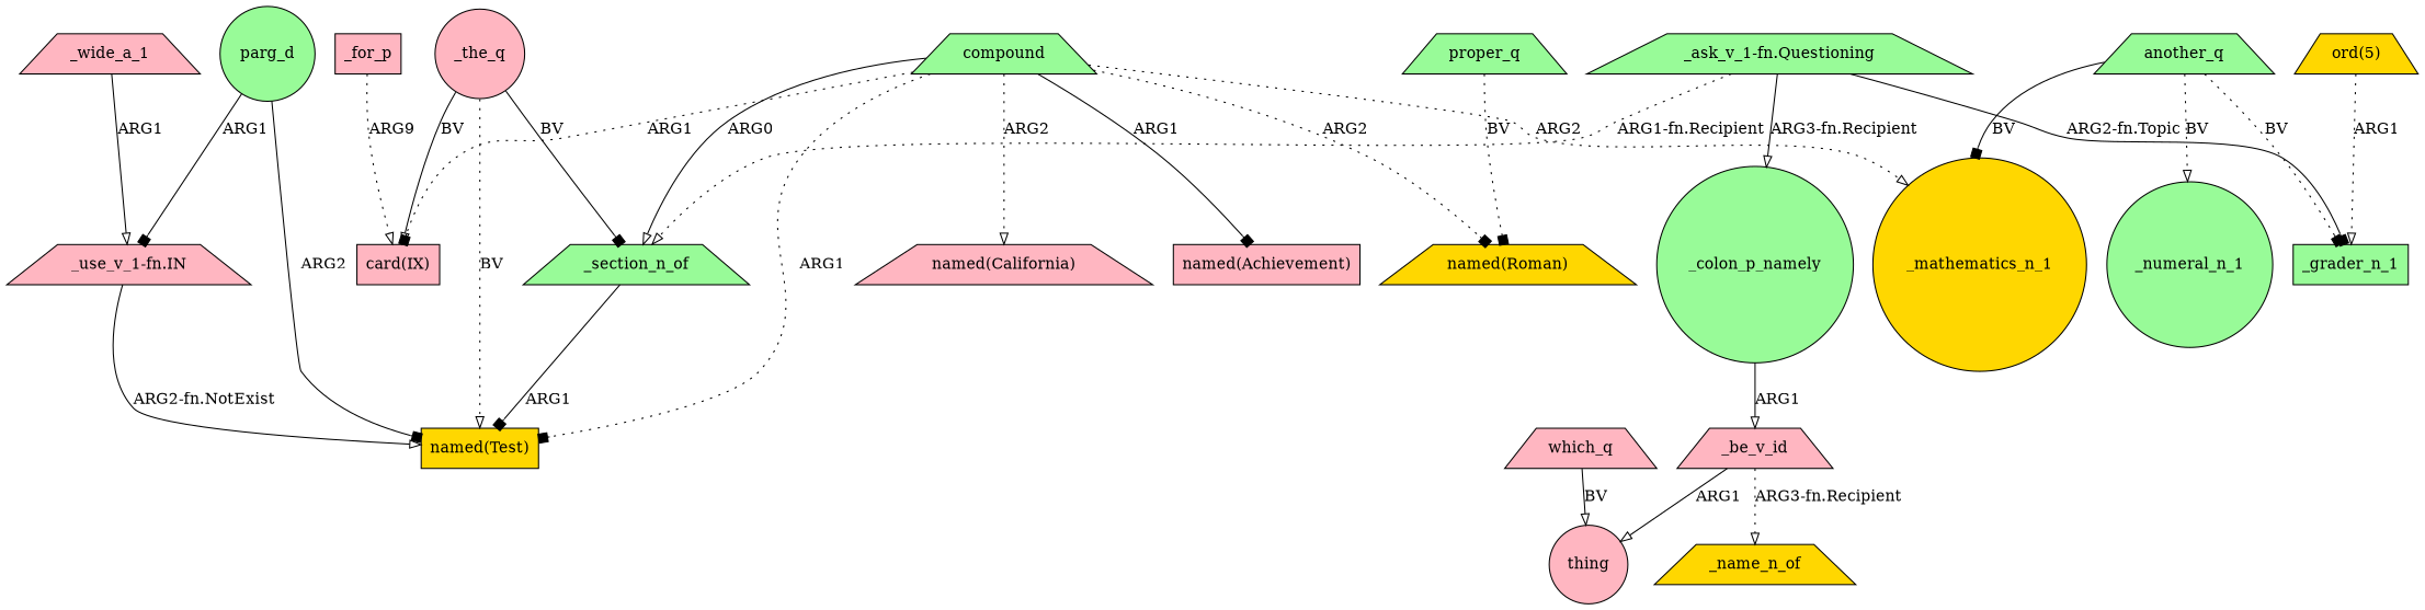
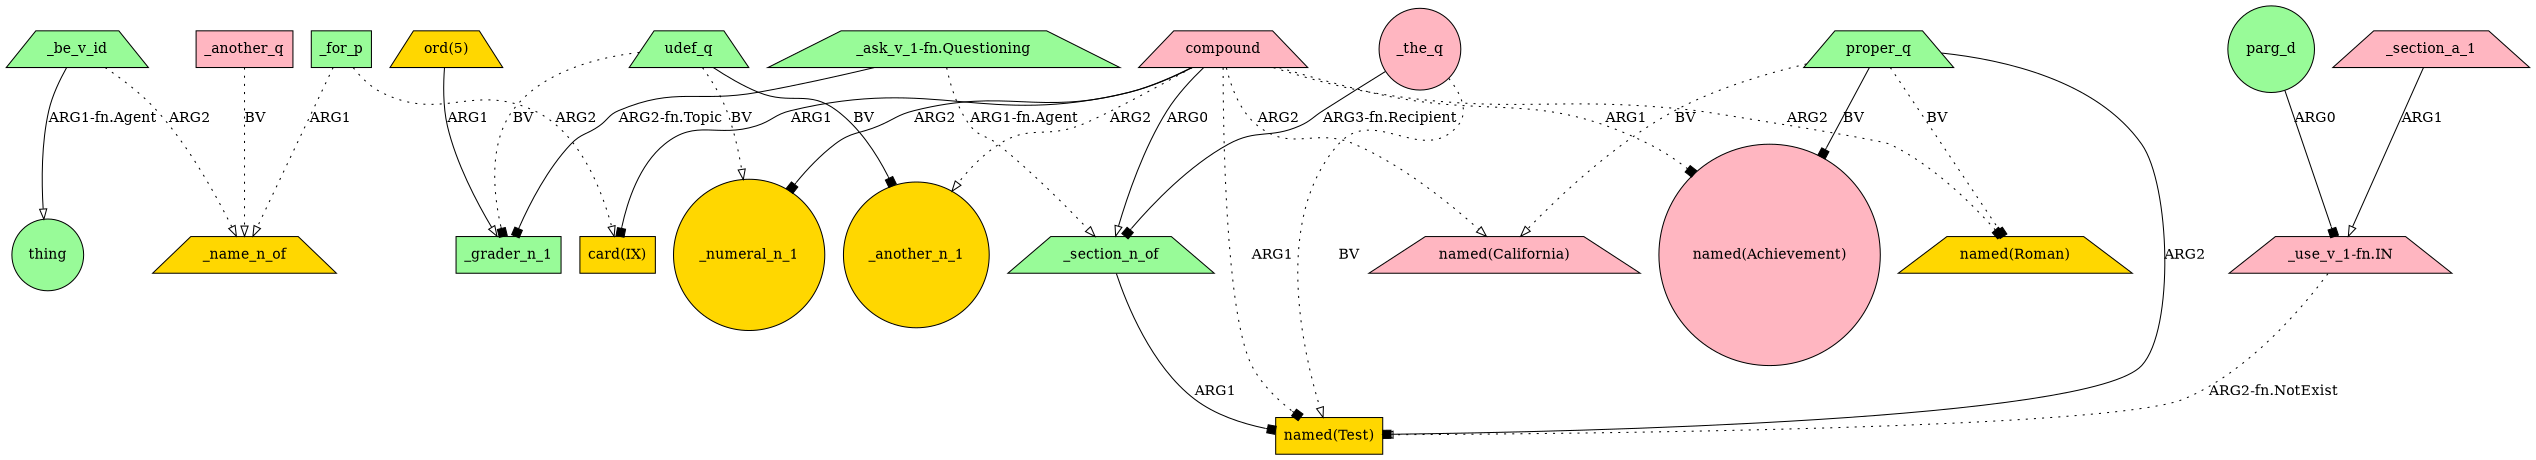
  digraph {
    node [fillcolor=palegreen shape=trapezium style=filled]
    edge [arrowhead=onormal style=solid]
+   _another_q [fillcolor=lightpink shape=box]
    _name_n_of [fillcolor=gold]
-   _for_p [fillcolor=lightpink shape=box]
-   "card(IX)" [fillcolor=lightpink shape=box]
-   compound
-   _mathematics_n_1 [fillcolor=gold shape=circle]
+   _for_p [shape=box]
+   "card(IX)" [fillcolor=gold shape=box]
+   compound [fillcolor=lightpink]
+   _mathematics_n_1 [fillcolor=gold shape=circle label=_another_n_1]
    _section_n_of
    "named(California)" [fillcolor=lightpink]
    "named(Test)" [fillcolor=gold shape=box]
    "named(Roman)" [fillcolor=gold]
-   _numeral_n_1 [shape=circle]
-   "named(Achievement)" [fillcolor=lightpink shape=box]
-   _colon_p_namely [shape=circle]
-   _be_v_id [fillcolor=lightpink]
-   thing [fillcolor=lightpink shape=circle]
-   _wide_a_1 [fillcolor=lightpink]
+   _numeral_n_1 [fillcolor=gold shape=circle]
+   "named(Achievement)" [fillcolor=lightpink shape=circle]
+   _be_v_id
+   thing [shape=circle]
+   _wide_a_1 [fillcolor=lightpink label=_section_a_1]
    "_use_v_1-fn.IN" [fillcolor=lightpink]
    "ord(5)" [fillcolor=gold]
    _grader_n_1 [shape=box]
    proper_q
    "_ask_v_1-fn.Questioning"
    parg_d [shape=circle]
-   udef_q [label=another_q]
+   udef_q
    _the_q [fillcolor=lightpink shape=circle]
-   which_q [fillcolor=lightpink]
-   _for_p -> "card(IX)" [label=ARG9 style=dotted]
-   compound -> "card(IX)" [arrowhead=box label=ARG1 style=dotted]
+   _another_q -> _name_n_of [label=BV style=dotted]
+   _for_p -> _name_n_of [label=ARG1 style=dotted]
+   _for_p -> "card(IX)" [label=ARG2 style=dotted]
+   compound -> "card(IX)" [arrowhead=box label=ARG1]
    compound -> _mathematics_n_1 [label=ARG2 style=dotted]
    compound -> _section_n_of [label=ARG0]
    compound -> "named(California)" [label=ARG2 style=dotted]
    compound -> "named(Test)" [arrowhead=box label=ARG1 style=dotted]
    compound -> "named(Roman)" [arrowhead=box label=ARG2 style=dotted]
-   compound -> "named(Achievement)" [arrowhead=box label=ARG1]
+   compound -> _numeral_n_1 [arrowhead=box label=ARG2]
+   compound -> "named(Achievement)" [arrowhead=box label=ARG1 style=dotted]
    _section_n_of -> "named(Test)" [arrowhead=box label=ARG1]
-   _colon_p_namely -> _be_v_id [label=ARG1]
-   _be_v_id -> _name_n_of [label="ARG3-fn.Recipient" style=dotted]
-   _be_v_id -> thing [label=ARG1]
+   _be_v_id -> _name_n_of [label=ARG2 style=dotted]
+   _be_v_id -> thing [label="ARG1-fn.Agent"]
    _wide_a_1 -> "_use_v_1-fn.IN" [label=ARG1]
-   "_use_v_1-fn.IN" -> "named(Test)" [label="ARG2-fn.NotExist"]
-   "ord(5)" -> _grader_n_1 [label=ARG1 style=dotted]
+   "_use_v_1-fn.IN" -> "named(Test)" [label="ARG2-fn.NotExist" style=dotted]
+   "ord(5)" -> _grader_n_1 [label=ARG1]
+   proper_q -> "named(California)" [label=BV style=dotted]
    proper_q -> "named(Roman)" [arrowhead=box label=BV style=dotted]
-   "_ask_v_1-fn.Questioning" -> _section_n_of [label="ARG1-fn.Recipient" style=dotted]
-   "_ask_v_1-fn.Questioning" -> _colon_p_namely [label="ARG3-fn.Recipient"]
+   proper_q -> "named(Achievement)" [arrowhead=box label=BV]
+   "_ask_v_1-fn.Questioning" -> _section_n_of [label="ARG1-fn.Agent" style=dotted]
    "_ask_v_1-fn.Questioning" -> _grader_n_1 [arrowhead=box label="ARG2-fn.Topic"]
-   parg_d -> "named(Test)" [arrowhead=box label=ARG2]
-   parg_d -> "_use_v_1-fn.IN" [arrowhead=box label=ARG1]
+   proper_q -> "named(Test)" [arrowhead=box label=ARG2]
+   parg_d -> "_use_v_1-fn.IN" [arrowhead=box label=ARG0]
    udef_q -> _mathematics_n_1 [arrowhead=box label=BV]
    udef_q -> _numeral_n_1 [label=BV style=dotted]
    udef_q -> _grader_n_1 [arrowhead=box label=BV style=dotted]
-   _the_q -> "card(IX)" [label=BV]
-   _the_q -> _section_n_of [arrowhead=box label=BV]
+   _the_q -> _section_n_of [arrowhead=box label="ARG3-fn.Recipient"]
    _the_q -> "named(Test)" [label=BV style=dotted]
-   which_q -> thing [label=BV]
  }
